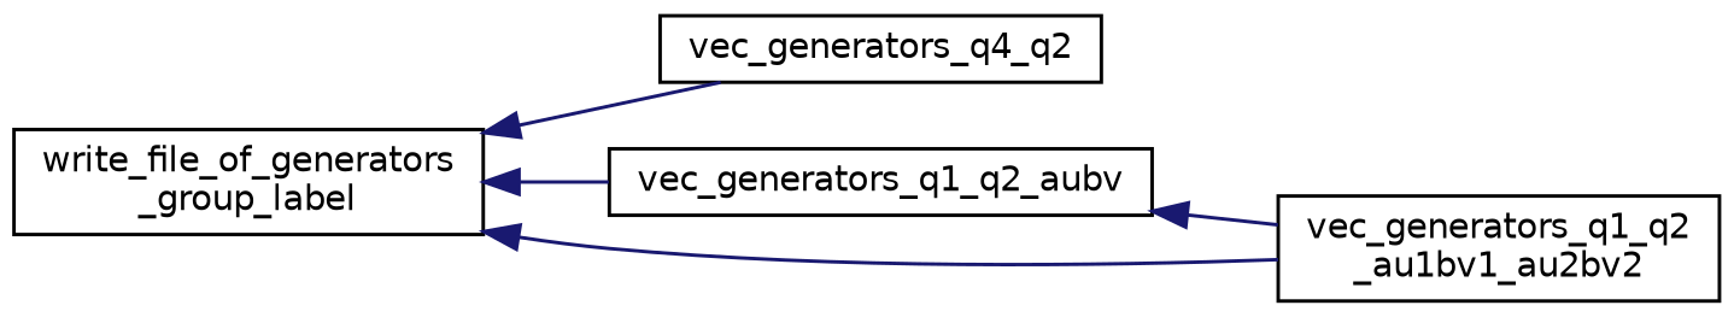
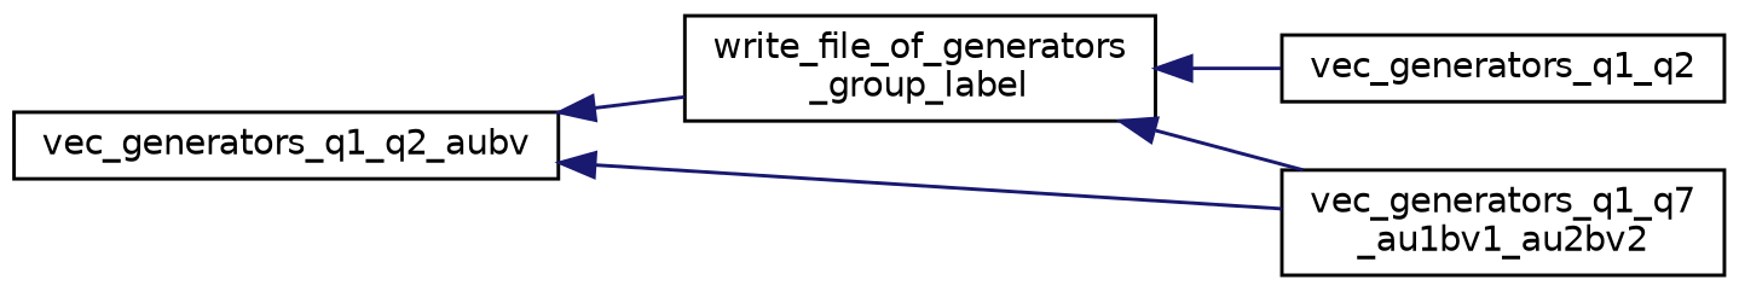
  digraph {
    rankdir=LR
    node [color=black fillcolor=white fontname=Helvetica fontsize=10 shape=record style=filled]
    edge [color=midnightblue dir=back fontname=Helvetica fontsize=10 labelfontname=Helvetica labelfontsize=10 style=solid]
    n1 [height=0.2 label="write_file_of_generators\l_group_label" width=0.4]
-   n2 [height=0.2 label=vec_generators_q4_q2 width=0.4]
+   n2 [height=0.2 label=vec_generators_q1_q2 width=0.4]
    n3 [height=0.2 label=vec_generators_q1_q2_aubv width=0.4]
-   n4 [height=0.2 label="vec_generators_q1_q2\l_au1bv1_au2bv2" width=0.4]
+   n4 [height=0.2 label="vec_generators_q1_q7\l_au1bv1_au2bv2" width=0.4]
    n1 -> n2
-   n1 -> n3
+   n3 -> n1
    n1 -> n4
    n3 -> n4
  }
